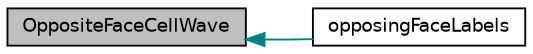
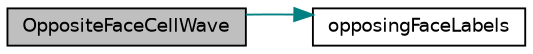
  digraph {
    rankdir=LR
    node [color=black fontname=Helvetica fontsize=10 shape=record]
    n1 [fillcolor=grey75 fontcolor=black height=0.2 label=OppositeFaceCellWave style=filled width=0.4]
    n2 [height=0.2 label=opposingFaceLabels width=0.4]
-   n1 -> n2 [color=teal dir=back fontname=Helvetica fontsize=10 labelfontname=Helvetica labelfontsize=10 style=solid]
+   n2 -> n1 [color=teal dir=back fontname=Helvetica fontsize=10 labelfontname=Helvetica labelfontsize=10 style=solid]
  }
